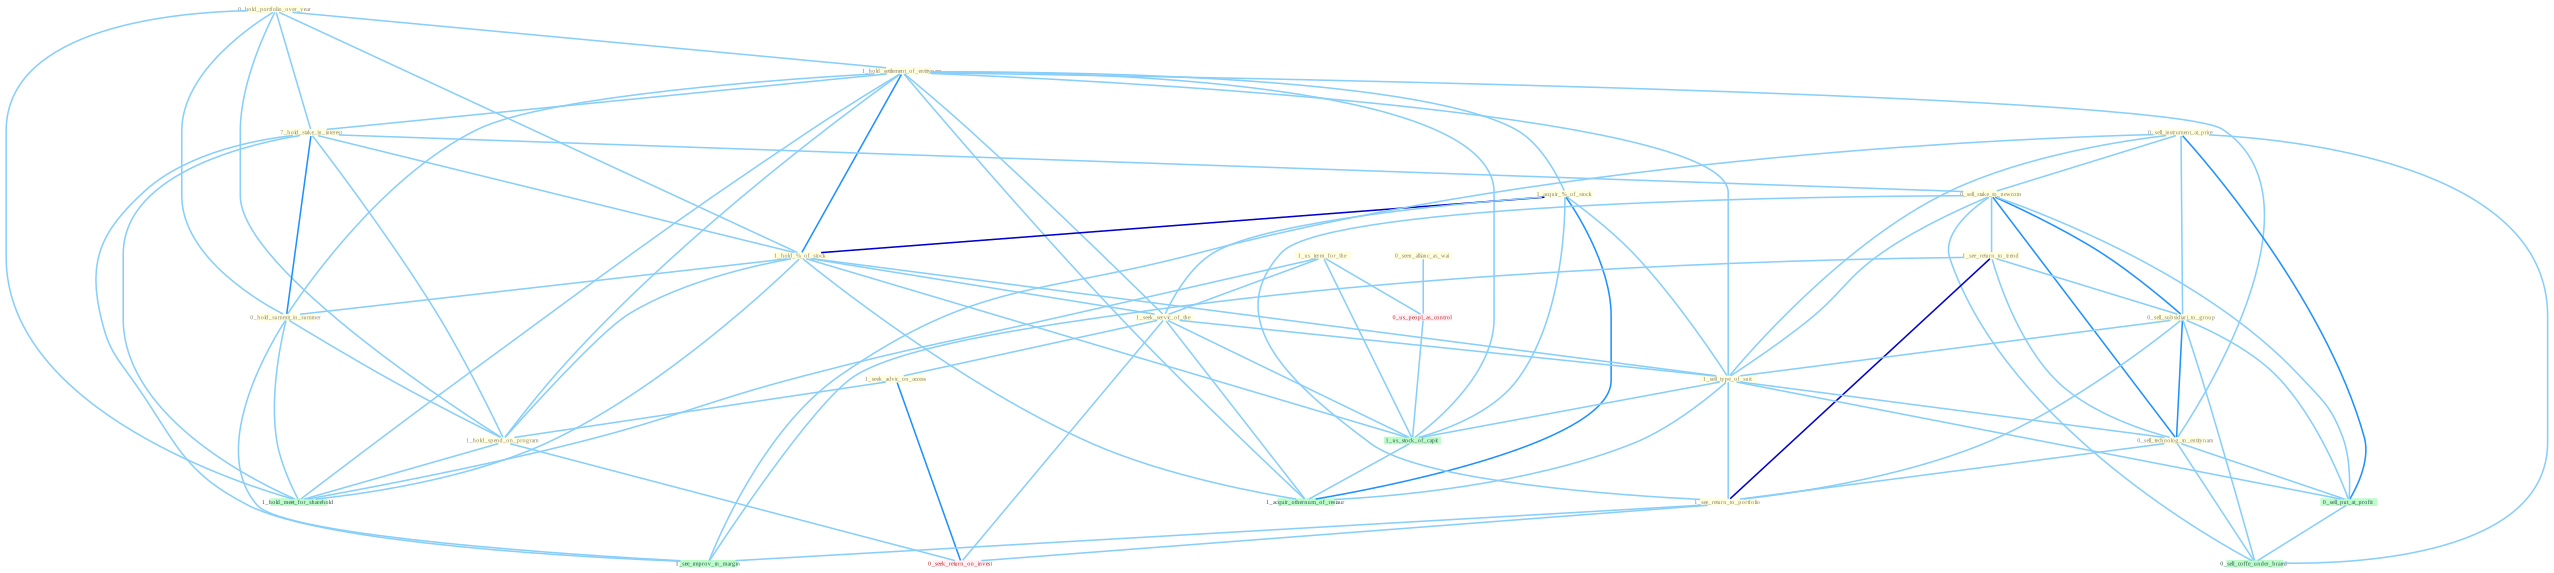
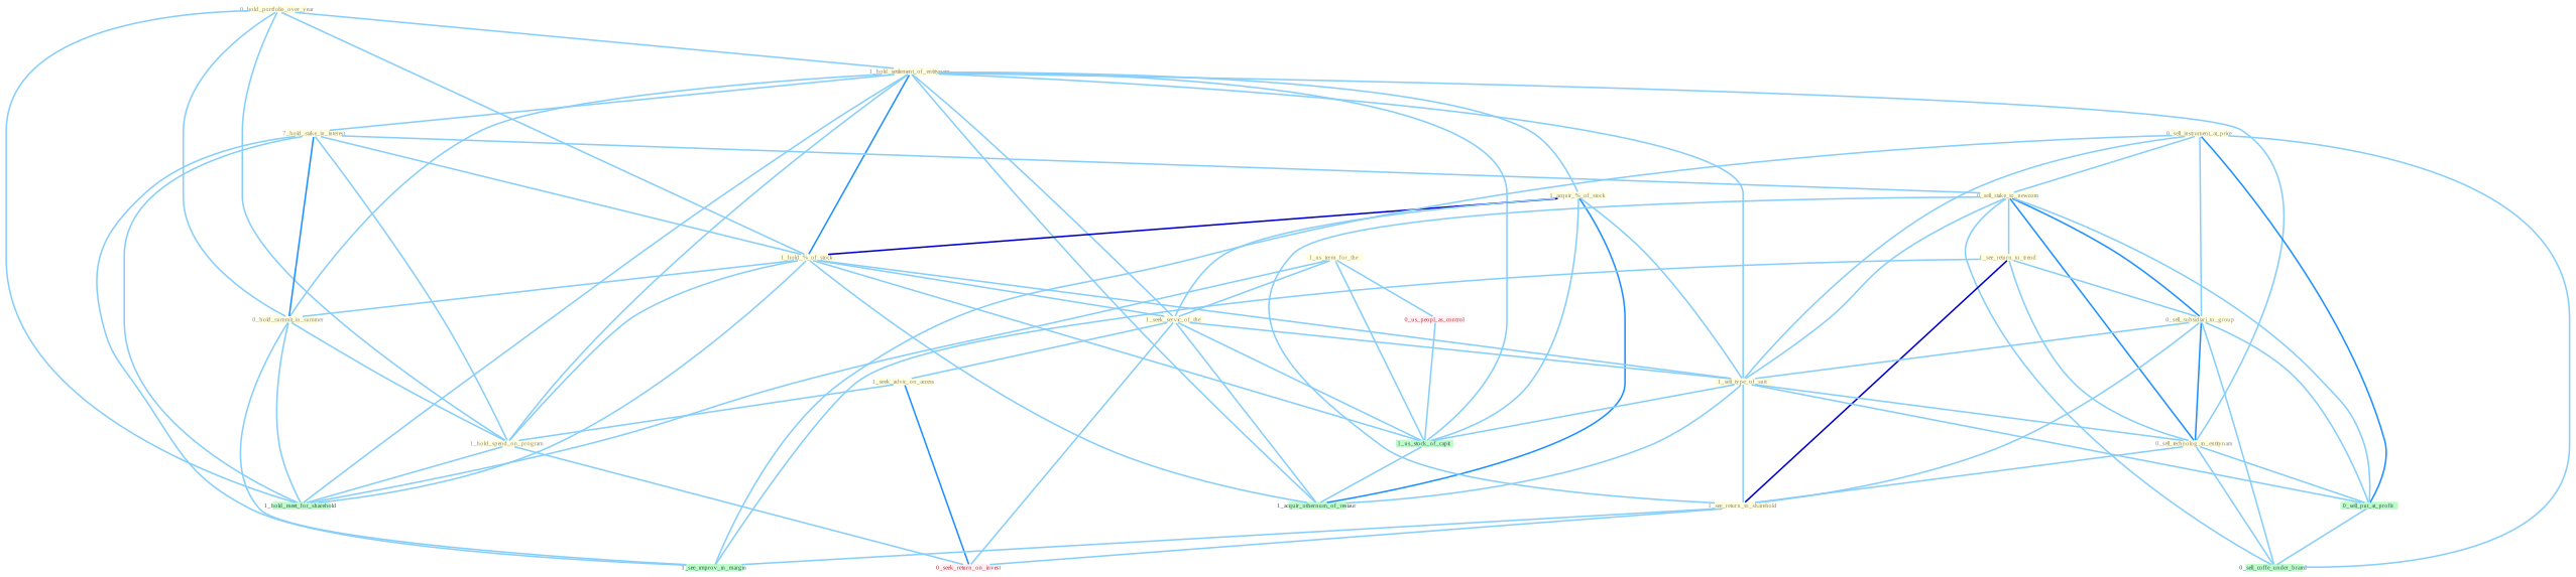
  graph {
    fontname="Liberation Serif"
    node [color="#ffffe0" fixedsize=true fontcolor="#8b7d6b" fontname="Liberation Serif" fontsize=4 shape=polygon style=filled]
    edge [color="#87cefa" fontname="Liberation Serif" w=1]
    "0_hold_portfolio_over_year " [height=.06 width=.5]
-   "0_seen_allianc_as_wai " [height=.06 width=.5]
    "1_hold_settlement_of_entitynam " [height=.06 width=.5]
    "1_us_term_for_the " [height=.06 width=.5]
    "1_acquir_%_of_stock " [height=.06 width=.5]
    n6 [height=.06 label="7_hold_stake_in_interest" width=.5]
    "0_sell_instrument_at_price " [height=.06 width=.5]
    "1_hold_%_of_stock " [height=.06 width=.5]
    "1_seek_servic_of_the " [height=.06 width=.5]
    "1_seek_advic_on_access " [height=.06 width=.5]
    "0_hold_summit_in_summer " [height=.06 width=.5]
    "0_sell_stake_to_newcom " [height=.06 width=.5]
    "1_see_return_to_trend " [height=.06 width=.5]
    "1_hold_spend_on_program " [height=.06 width=.5]
    "0_sell_subsidiari_to_group " [height=.06 width=.5]
    "1_sell_type_of_suit " [height=.06 width=.5]
    "0_sell_technolog_to_entitynam " [height=.06 width=.5]
-   "1_see_return_to_portfolio " [height=.06 width=.5]
+   "1_see_return_to_portfolio " [height=.06 width=.5 label="1_see_return_to_sharehold"]
    "0_us_peopl_as_control " [color="#fff0f5" fontcolor="#b22222" height=.06 width=.5]
    "0_seek_return_on_invest " [color="#fff0f5" fontcolor="#b22222" height=.06 width=.5]
    "1_hold_meet_for_sharehold " [color="#BDFCC9" fontcolor="#2f4f4f" height=.06 width=.5]
    "1_us_stock_of_capit " [color="#BDFCC9" fontcolor="#2f4f4f" height=.06 width=.5]
    "1_acquir_othernum_of_restaur " [color="#BDFCC9" fontcolor="#2f4f4f" height=.06 width=.5]
    "1_see_improv_in_margin " [color="#BDFCC9" fontcolor="#2f4f4f" height=.06 width=.5]
    "0_sell_put_at_profit " [color="#BDFCC9" fontcolor="#2f4f4f" height=.06 width=.5]
    "0_sell_coffe_under_brand " [color="#BDFCC9" fontcolor="#2f4f4f" height=.06 width=.5]
    subgraph sub_1 {
      "0_hold_portfolio_over_year "
-     "0_seen_allianc_as_wai "
      "1_hold_settlement_of_entitynam "
      "1_us_term_for_the "
      "1_acquir_%_of_stock "
      n6
      "0_sell_instrument_at_price "
      "1_hold_%_of_stock "
      "1_seek_servic_of_the "
      "1_seek_advic_on_access "
      "0_hold_summit_in_summer "
      "0_sell_stake_to_newcom "
      "1_see_return_to_trend "
      "1_hold_spend_on_program "
      "0_sell_subsidiari_to_group "
      "1_sell_type_of_suit "
      "0_sell_technolog_to_entitynam "
      "1_see_return_to_portfolio "
    }
    subgraph sub_2 {
      "0_us_peopl_as_control "
      "0_seek_return_on_invest "
    }
    "0_hold_portfolio_over_year " -- "1_hold_settlement_of_entitynam "
-   "0_hold_portfolio_over_year " -- n6
    "0_hold_portfolio_over_year " -- "1_hold_%_of_stock "
    "0_hold_portfolio_over_year " -- "0_hold_summit_in_summer "
    "0_hold_portfolio_over_year " -- "1_hold_spend_on_program "
    "0_hold_portfolio_over_year " -- "1_hold_meet_for_sharehold "
-   "0_seen_allianc_as_wai " -- "0_us_peopl_as_control "
    "1_hold_settlement_of_entitynam " -- "1_acquir_%_of_stock "
    "1_hold_settlement_of_entitynam " -- n6
    "1_hold_settlement_of_entitynam " -- "1_hold_%_of_stock " [color="#1e90ff" w=2]
    "1_hold_settlement_of_entitynam " -- "1_seek_servic_of_the "
    "1_hold_settlement_of_entitynam " -- "0_hold_summit_in_summer "
    "1_hold_settlement_of_entitynam " -- "1_hold_spend_on_program "
    "1_hold_settlement_of_entitynam " -- "1_sell_type_of_suit "
    "1_hold_settlement_of_entitynam " -- "0_sell_technolog_to_entitynam "
    "1_hold_settlement_of_entitynam " -- "1_hold_meet_for_sharehold "
    "1_hold_settlement_of_entitynam " -- "1_us_stock_of_capit "
    "1_hold_settlement_of_entitynam " -- "1_acquir_othernum_of_restaur "
    "1_us_term_for_the " -- "1_seek_servic_of_the "
    "1_us_term_for_the " -- "0_us_peopl_as_control "
    "1_us_term_for_the " -- "1_hold_meet_for_sharehold "
    "1_us_term_for_the " -- "1_us_stock_of_capit "
    "1_acquir_%_of_stock " -- "1_hold_%_of_stock " [color="#0000cd" w=3]
    "1_acquir_%_of_stock " -- "1_seek_servic_of_the "
    "1_acquir_%_of_stock " -- "1_sell_type_of_suit "
    "1_acquir_%_of_stock " -- "1_us_stock_of_capit "
    "1_acquir_%_of_stock " -- "1_acquir_othernum_of_restaur " [color="#1e90ff" w=2]
    n6 -- "1_hold_%_of_stock "
    n6 -- "0_hold_summit_in_summer " [color="#1e90ff" w=2]
    n6 -- "0_sell_stake_to_newcom "
    n6 -- "1_hold_spend_on_program "
    n6 -- "1_hold_meet_for_sharehold "
    n6 -- "1_see_improv_in_margin "
    "0_sell_instrument_at_price " -- "0_sell_stake_to_newcom "
    "0_sell_instrument_at_price " -- "0_sell_subsidiari_to_group "
    "0_sell_instrument_at_price " -- "1_sell_type_of_suit "
    "0_sell_instrument_at_price " -- "1_see_improv_in_margin "
    "0_sell_instrument_at_price " -- "0_sell_put_at_profit " [color="#1e90ff" w=2]
    "0_sell_instrument_at_price " -- "0_sell_coffe_under_brand "
    "1_hold_%_of_stock " -- "1_seek_servic_of_the "
    "1_hold_%_of_stock " -- "0_hold_summit_in_summer "
    "1_hold_%_of_stock " -- "1_hold_spend_on_program "
    "1_hold_%_of_stock " -- "1_sell_type_of_suit "
    "1_hold_%_of_stock " -- "1_hold_meet_for_sharehold "
    "1_hold_%_of_stock " -- "1_us_stock_of_capit "
    "1_hold_%_of_stock " -- "1_acquir_othernum_of_restaur "
    "1_seek_servic_of_the " -- "1_seek_advic_on_access "
    "1_seek_servic_of_the " -- "1_sell_type_of_suit "
    "1_seek_servic_of_the " -- "0_seek_return_on_invest "
    "1_seek_servic_of_the " -- "1_us_stock_of_capit "
    "1_seek_servic_of_the " -- "1_acquir_othernum_of_restaur "
    "1_seek_advic_on_access " -- "1_hold_spend_on_program "
    "1_seek_advic_on_access " -- "0_seek_return_on_invest " [color="#1e90ff" w=2]
    "0_hold_summit_in_summer " -- "1_hold_spend_on_program "
    "0_hold_summit_in_summer " -- "1_hold_meet_for_sharehold "
    "0_hold_summit_in_summer " -- "1_see_improv_in_margin "
    "0_sell_stake_to_newcom " -- "1_see_return_to_trend "
    "0_sell_stake_to_newcom " -- "0_sell_subsidiari_to_group " [color="#1e90ff" w=2]
    "0_sell_stake_to_newcom " -- "1_sell_type_of_suit "
    "0_sell_stake_to_newcom " -- "0_sell_technolog_to_entitynam " [color="#1e90ff" w=2]
    "0_sell_stake_to_newcom " -- "1_see_return_to_portfolio "
    "0_sell_stake_to_newcom " -- "0_sell_put_at_profit "
    "0_sell_stake_to_newcom " -- "0_sell_coffe_under_brand "
    "1_see_return_to_trend " -- "0_sell_subsidiari_to_group "
    "1_see_return_to_trend " -- "0_sell_technolog_to_entitynam "
    "1_see_return_to_trend " -- "1_see_return_to_portfolio " [color="#0000cd" w=3]
    "1_see_return_to_trend " -- "1_see_improv_in_margin "
    "1_hold_spend_on_program " -- "0_seek_return_on_invest "
    "1_hold_spend_on_program " -- "1_hold_meet_for_sharehold "
    "0_sell_subsidiari_to_group " -- "1_sell_type_of_suit "
    "0_sell_subsidiari_to_group " -- "0_sell_technolog_to_entitynam " [color="#1e90ff" w=2]
    "0_sell_subsidiari_to_group " -- "1_see_return_to_portfolio "
    "0_sell_subsidiari_to_group " -- "0_sell_put_at_profit "
    "0_sell_subsidiari_to_group " -- "0_sell_coffe_under_brand "
    "1_sell_type_of_suit " -- "0_sell_technolog_to_entitynam "
    "1_sell_type_of_suit " -- "1_see_return_to_portfolio "
    "1_sell_type_of_suit " -- "1_us_stock_of_capit "
    "1_sell_type_of_suit " -- "1_acquir_othernum_of_restaur "
    "1_sell_type_of_suit " -- "0_sell_put_at_profit "
    "0_sell_technolog_to_entitynam " -- "1_see_return_to_portfolio "
    "0_sell_technolog_to_entitynam " -- "0_sell_put_at_profit "
    "0_sell_technolog_to_entitynam " -- "0_sell_coffe_under_brand "
    "1_see_return_to_portfolio " -- "0_seek_return_on_invest "
    "1_see_return_to_portfolio " -- "1_see_improv_in_margin "
    "0_us_peopl_as_control " -- "1_us_stock_of_capit "
    "1_us_stock_of_capit " -- "1_acquir_othernum_of_restaur "
    "0_sell_put_at_profit " -- "0_sell_coffe_under_brand "
  }
